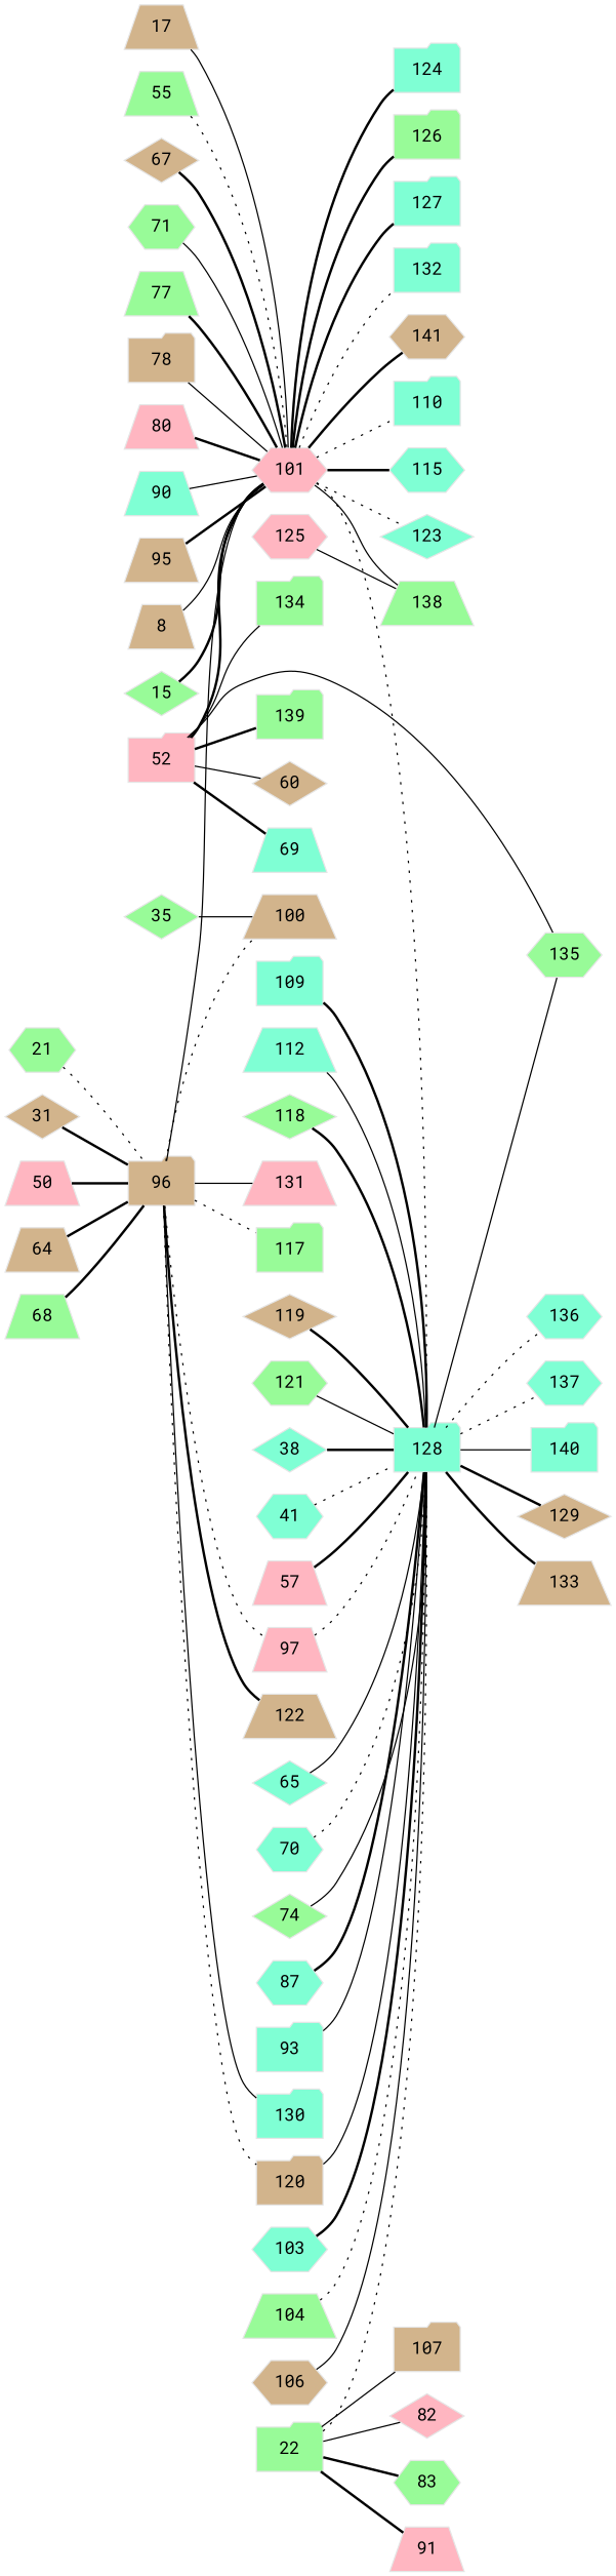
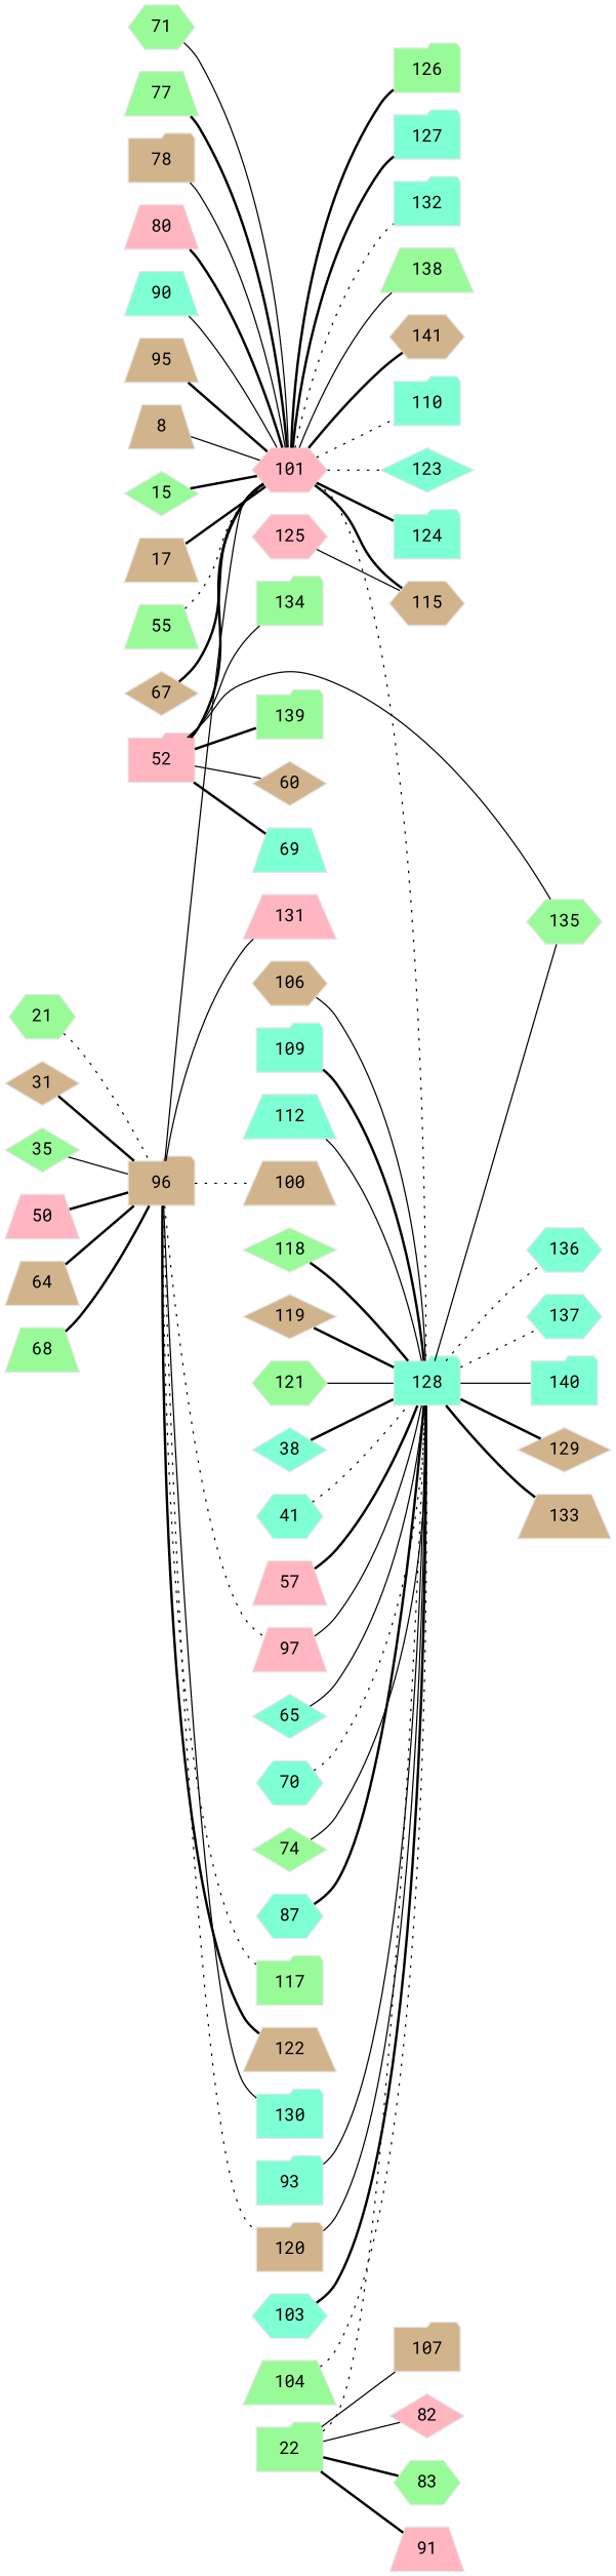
  graph {
    fontname="Roboto Mono"
    rankdir=LR
    node [color=gray90 fillcolor=aquamarine fontname="Roboto Mono" shape=trapezium style=filled]
    edge [fontname="Roboto Mono" style=bold]
    101 [fillcolor=lightpink shape=hexagon super="+29+86+94+98+4"]
    128 [shape=folder super="+13+79+113+114"]
    110 [shape=folder]
-   115 [shape=hexagon]
+   115 [fillcolor=tan shape=hexagon]
    123 [shape=diamond]
    124 [shape=folder]
    126 [fillcolor=palegreen shape=folder super="+37"]
    127 [shape=folder super="+32"]
    132 [shape=folder super="+46+111"]
    138 [fillcolor=palegreen super="+45+62"]
    141 [fillcolor=tan shape=hexagon]
    8 [fillcolor=tan]
    15 [fillcolor=palegreen shape=diamond]
    17 [fillcolor=tan]
    96 [fillcolor=tan shape=folder super="+24+20"]
    97 [fillcolor=lightpink super="+9"]
    100 [fillcolor=tan]
    117 [fillcolor=palegreen shape=folder]
    120 [fillcolor=tan shape=folder super="+102+105"]
    122 [fillcolor=tan super="+116"]
    130 [shape=folder]
    131 [fillcolor=lightpink]
    21 [fillcolor=palegreen shape=hexagon]
    22 [fillcolor=palegreen shape=folder super="+18"]
    82 [fillcolor=lightpink shape=diamond]
    83 [fillcolor=palegreen shape=hexagon]
    91 [fillcolor=lightpink]
    107 [fillcolor=tan shape=folder super="+99"]
    135 [fillcolor=palegreen shape=hexagon super="+25"]
    129 [fillcolor=tan shape=diamond]
    133 [fillcolor=tan]
    136 [shape=hexagon]
    137 [shape=hexagon super="+27"]
    140 [shape=folder]
    31 [fillcolor=tan shape=diamond]
    35 [fillcolor=palegreen shape=diamond super="+19"]
    38 [shape=diamond]
    41 [shape=hexagon super="+33"]
    50 [fillcolor=lightpink]
    52 [fillcolor=lightpink shape=folder super="+40"]
    60 [fillcolor=tan shape=diamond]
    69
    134 [fillcolor=palegreen shape=folder]
    139 [fillcolor=palegreen shape=folder]
    55 [fillcolor=palegreen]
    57 [fillcolor=lightpink]
    64 [fillcolor=tan]
    65 [shape=diamond super="+53"]
    67 [fillcolor=tan shape=diamond]
    68 [fillcolor=palegreen super="+1"]
    70 [shape=hexagon]
    71 [fillcolor=palegreen shape=hexagon]
    74 [fillcolor=palegreen shape=diamond super="+73"]
    77 [fillcolor=palegreen super="+56"]
    78 [fillcolor=tan shape=folder super="+30"]
    80 [fillcolor=lightpink]
    87 [shape=hexagon]
    90
    93 [shape=folder]
    95 [fillcolor=tan]
    103 [shape=hexagon]
    104 [fillcolor=palegreen]
    106 [fillcolor=tan shape=hexagon]
    109 [shape=folder]
    112
    118 [fillcolor=palegreen shape=diamond super="+81"]
    119 [fillcolor=tan shape=diamond]
    121 [fillcolor=palegreen shape=hexagon]
    125 [fillcolor=lightpink shape=hexagon]
    101 -- 128 [style=dotted weight=8]
    101 -- 110 [style=dotted]
    101 -- 115
    101 -- 123 [style=dotted]
    101 -- 124
    101 -- 126
    101 -- 127
    101 -- 132 [style=dotted]
    101 -- 138 [style=solid]
    101 -- 141
    128 -- 135 [style=solid]
    128 -- 129
    128 -- 133
    128 -- 136 [style=dotted]
    128 -- 137 [style=dotted]
    128 -- 140 [style=solid]
    8 -- 101 [style=solid]
    15 -- 101
-   17 -- 101 [style=solid]
+   17 -- 101
    96 -- 101 [style=solid weight=4]
    96 -- 97 [style=dotted]
    96 -- 100 [style=dotted]
    96 -- 117 [style=dotted]
    96 -- 120 [style=dotted]
    96 -- 122
    96 -- 130 [style=solid]
    96 -- 131 [style=solid]
-   97 -- 128 [style=dotted]
+   97 -- 128 [style=solid]
    120 -- 128 [style=solid]
    21 -- 96 [style=dotted]
    22 -- 128 [style=dotted weight=2]
    22 -- 82 [style=solid]
    22 -- 83
    22 -- 91
    22 -- 107 [style=solid]
    31 -- 96
-   35 -- 100 [style=solid]
+   35 -- 96 [style=solid]
    38 -- 128
    41 -- 128 [style=dotted]
    50 -- 96
    52 -- 101 [weight=2]
    52 -- 135 [style=solid]
    52 -- 60 [style=solid]
    52 -- 69
    52 -- 134 [style=solid]
    52 -- 139
    55 -- 101 [style=dotted]
    57 -- 128
    64 -- 96
    65 -- 128 [style=solid]
    67 -- 101
    68 -- 96
    70 -- 128 [style=dotted]
    71 -- 101 [style=solid]
    74 -- 128 [style=solid]
    77 -- 101
    78 -- 101 [style=solid]
    80 -- 101
    87 -- 128
    90 -- 101 [style=solid]
    93 -- 128 [style=solid]
    95 -- 101
    103 -- 128
    104 -- 128 [style=dotted]
    106 -- 128 [style=solid]
    109 -- 128
    112 -- 128 [style=solid]
    118 -- 128
    119 -- 128
    121 -- 128 [style=solid]
-   125 -- 138 [style=solid]
+   125 -- 115 [style=solid]
  }
